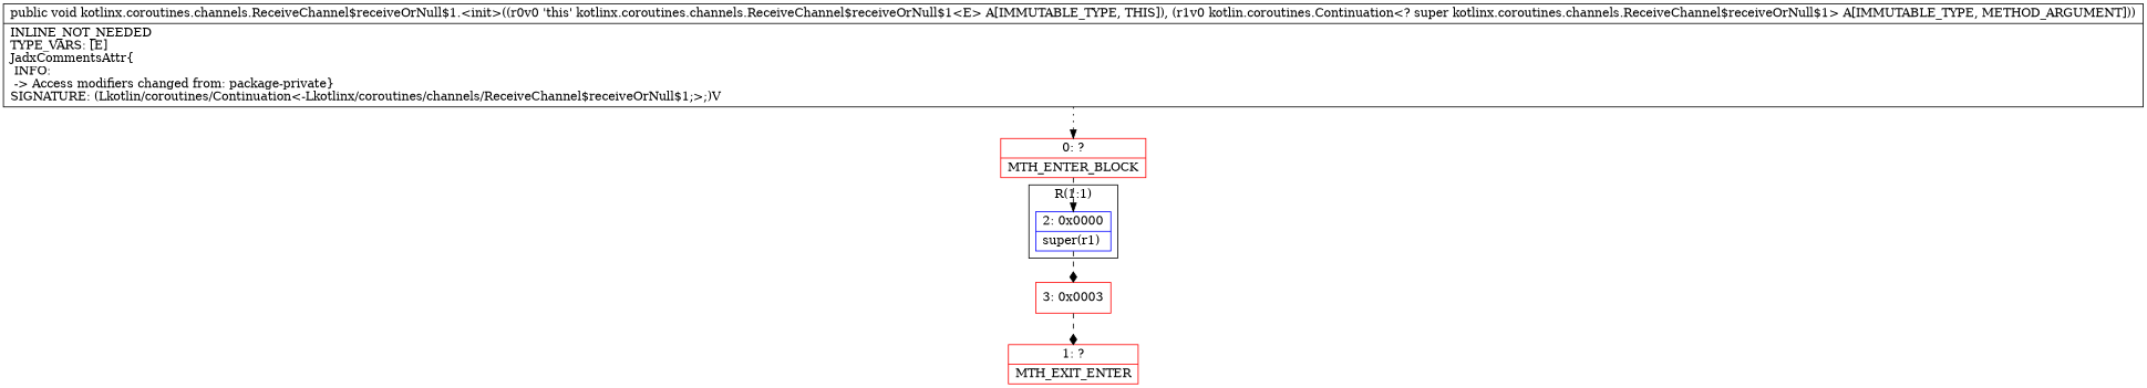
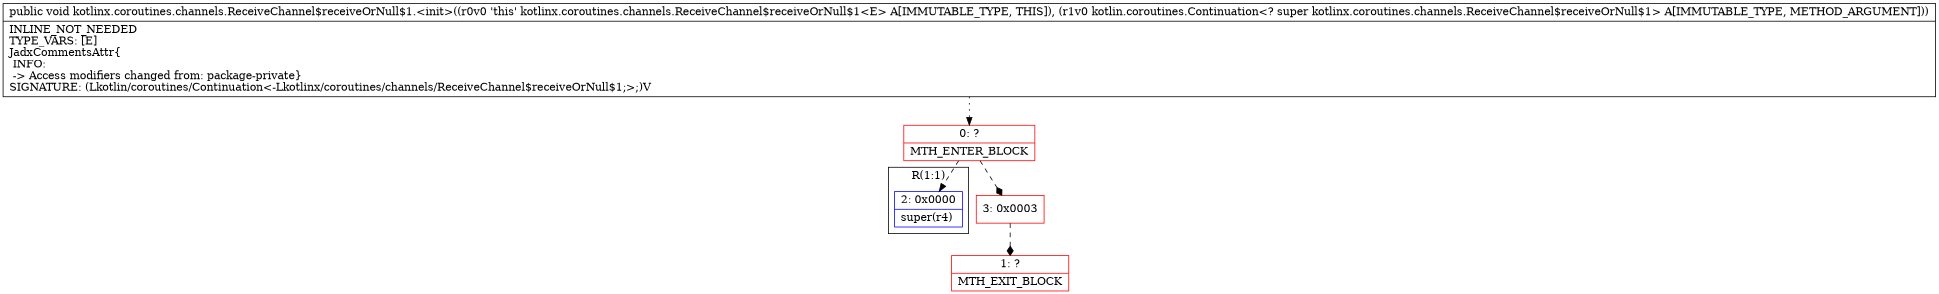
  digraph {
    node [color=red shape=record]
    edge [arrowhead=diamond style=dashed]
-   n1 [color=blue label="{2\:\ 0x0000|super(r1)\l}"]
+   n1 [color=blue label="{2\:\ 0x0000|super(r4)\l}"]
    n2 [label="{3\:\ 0x0003}"]
-   n3 [label="{1\:\ ?|MTH_EXIT_ENTER\l}"]
+   n3 [label="{1\:\ ?|MTH_EXIT_BLOCK\l}"]
    n4 [label="{0\:\ ?|MTH_ENTER_BLOCK\l}"]
    n5 [label="{public void kotlinx.coroutines.channels.ReceiveChannel$receiveOrNull$1.\<init\>((r0v0 'this' kotlinx.coroutines.channels.ReceiveChannel$receiveOrNull$1\<E\> A[IMMUTABLE_TYPE, THIS]), (r1v0 kotlin.coroutines.Continuation\<? super kotlinx.coroutines.channels.ReceiveChannel$receiveOrNull$1\> A[IMMUTABLE_TYPE, METHOD_ARGUMENT]))  | INLINE_NOT_NEEDED\lTYPE_VARS: [E]\lJadxCommentsAttr\{\l INFO: \l \-\> Access modifiers changed from: package\-private\}\lSIGNATURE: (Lkotlin\/coroutines\/Continuation\<\-Lkotlinx\/coroutines\/channels\/ReceiveChannel$receiveOrNull$1;\>;)V\l}" color=""]
    subgraph cluster_1 {
      label="R(1:1)"
      n1
    }
-   n1 -> n2
+   n4 -> n2
    n2 -> n3
    n4 -> n1 [arrowhead=normal]
    n5 -> n4 [arrowhead=normal style=dotted]
  }
